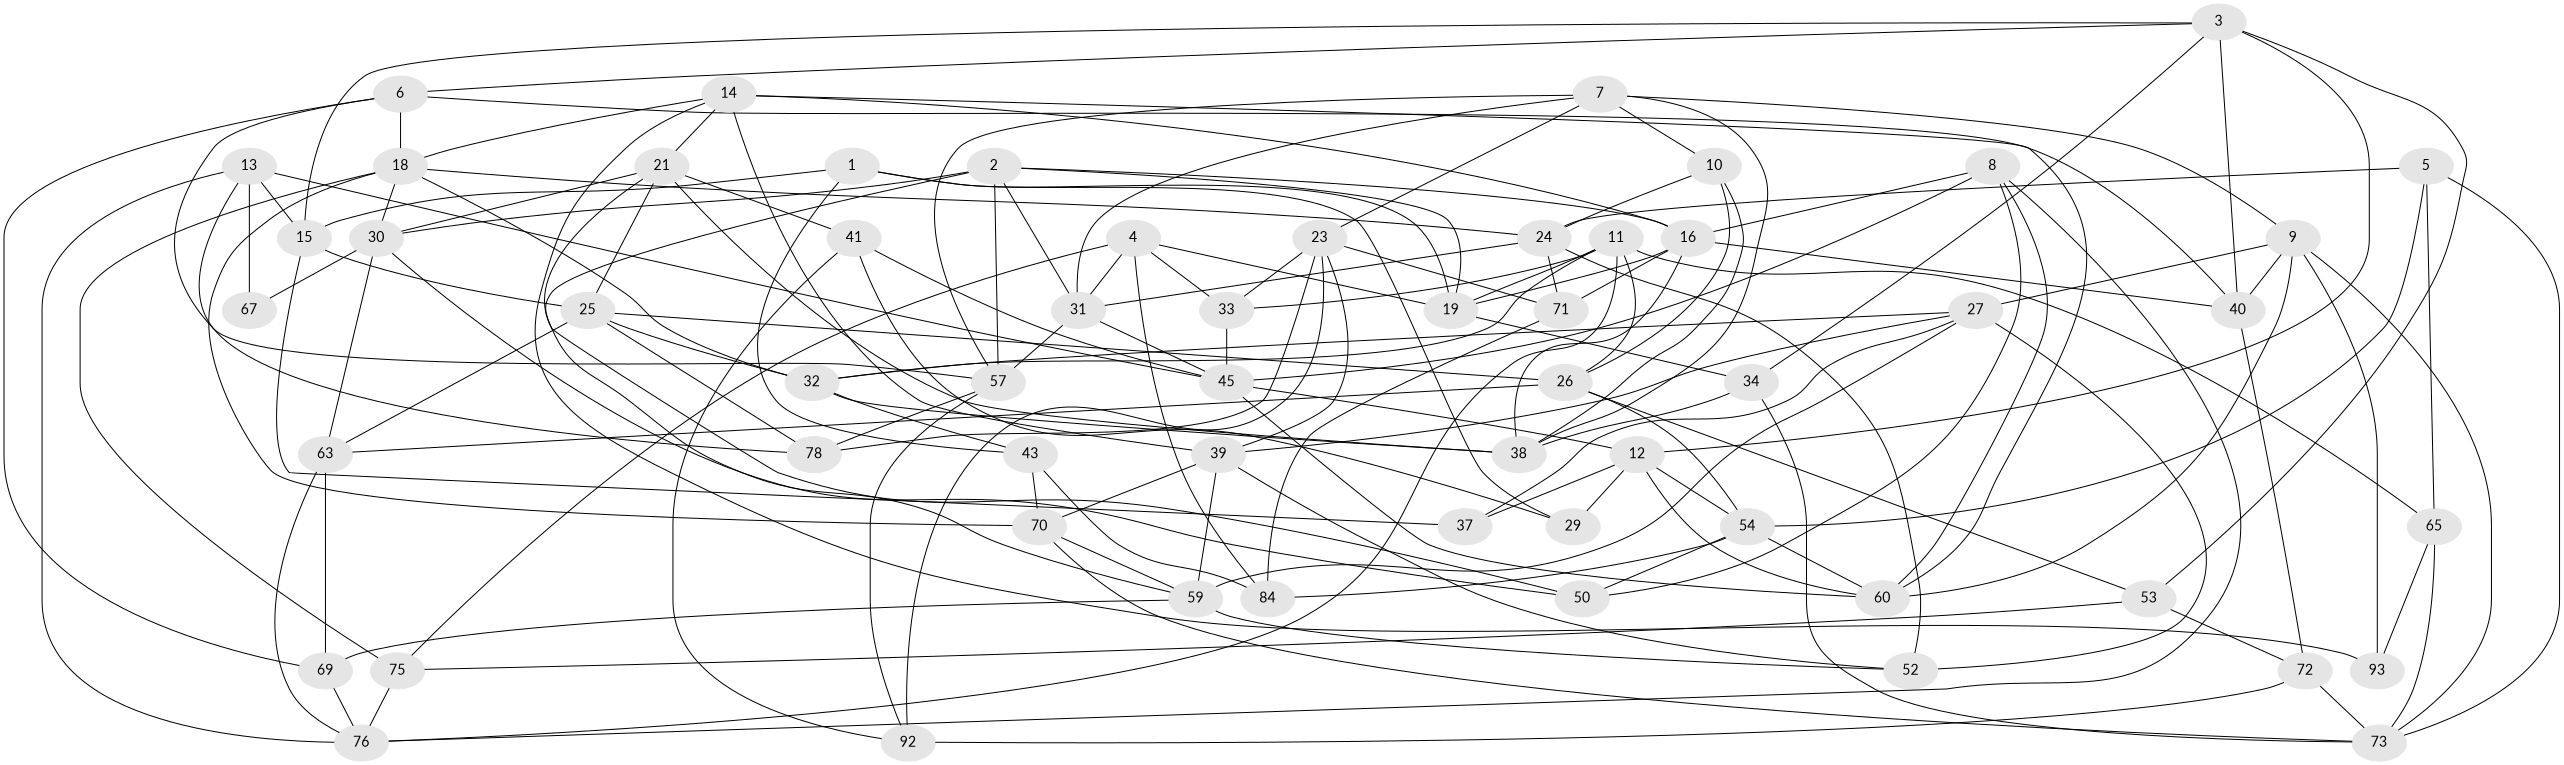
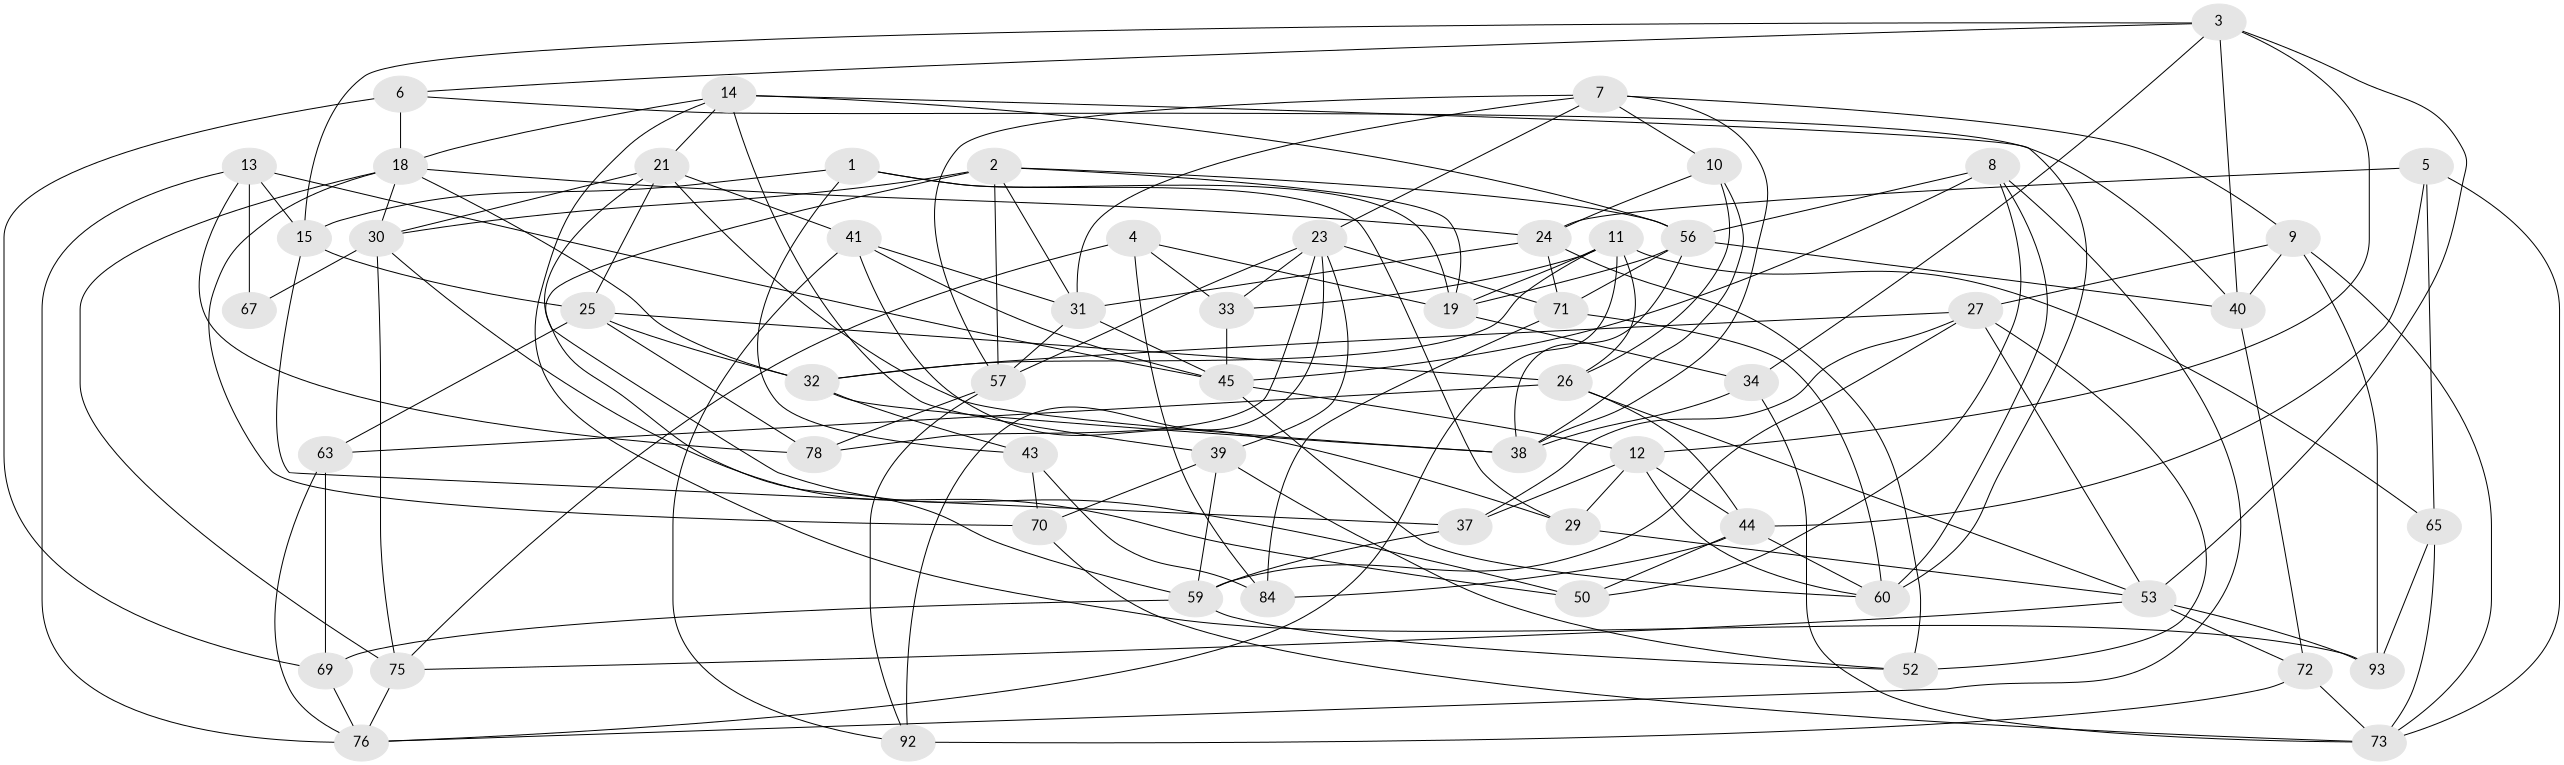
  graph {
    fontname=Lato
    node [color=gray90 fontname=Lato style=filled]
    edge [fontname=Lato]
    15 [super="+22"]
    n2 [label=37]
    25 [super="+54"]
    1
    19 [super="+56"]
    29
    43
    34
    53 [super="+58"]
    41
    84
    70
    2 [super="+17"]
-   16 [super="+49"]
+   16 [super="+49" label=56]
    30 [super="+36"]
    31 [super="+62"]
    n17 [label=59 super="+74"]
    57 [super="+89"]
    40 [super="+77"]
    38 [super="+66"]
    71
    67
    50
    63 [super="+88"]
    45 [super="+48"]
    69
    52
    78
    92
    3 [super="+80"]
    6 [super="+47"]
    12 [super="+37"]
    18 [super="+85"]
-   44 [super="+64" label=54]
+   44 [super="+64"]
    60 [super="+91"]
    73 [super="+86"]
    72
    75
    93
    4
    33
    76 [super="+90"]
    24 [super="+87"]
    5
    65
    32 [super="+46"]
    7 [super="+42"]
    9 [super="+68"]
    10
    23 [super="+55"]
    27 [super="+79"]
    26 [super="+28"]
    39 [super="+82"]
    8 [super="+59"]
    11 [super="+83"]
    13 [super="+20"]
    14 [super="+61"]
    21 [super="+81"]
    15 -- n2
    15 -- 25
-   70 -- n17
+   n2 -- n17
    25 -- 63
    25 -- 78
    25 -- 32
    25 -- 26
    1 -- 15
    1 -- 19
    1 -- 29
    1 -- 43
    19 -- 34
+   29 -- 53
    29 -- 41
    43 -- 84
    43 -- 70
    34 -- 38
    34 -- 73
    53 -- 72
    53 -- 75
+   53 -- 93
    41 -- 45
    41 -- 92
    70 -- 73
    2 -- 19
    2 -- 16
    2 -- 30
    2 -- 31
    2 -- n17
    2 -- 57
    16 -- 19
    16 -- 40
    16 -- 38
    16 -- 71
    30 -- 67
    30 -- 50
-   30 -- 63
+   30 -- 75
    31 -- 57
    31 -- 45
    n17 -- 69
    n17 -- 52
    57 -- 78
    57 -- 92
    40 -- 72
    71 -- 84
    63 -- 69
    63 -- 76
    45 -- 12
    45 -- 60
    69 -- 76
    3 -- 15
    3 -- 34
    3 -- 53
    3 -- 40
    3 -- 6
    3 -- 12
-   6 -- 57
+   23 -- 57
    6 -- 40
    6 -- 69
    6 -- 18
    12 -- n2
    12 -- 29
    12 -- 44
    12 -- 60
    18 -- 70
    18 -- 30
    18 -- 75
    18 -- 24
    18 -- 32
    44 -- 84
    44 -- 50
    44 -- 60
    72 -- 92
    72 -- 73
    75 -- 76
    4 -- 19
    4 -- 84
-   4 -- 31
+   41 -- 31
    4 -- 75
    4 -- 33
    33 -- 45
    24 -- 31
    24 -- 71
    24 -- 52
    5 -- 44
    5 -- 73
    5 -- 24
    5 -- 65
    65 -- 73
    65 -- 93
    32 -- 43
    32 -- 38
    7 -- 31
    7 -- 57
    7 -- 38
    7 -- 9
    7 -- 10
    7 -- 23
    9 -- 40
-   9 -- 60
+   71 -- 60
    9 -- 73
    9 -- 93
    9 -- 27
    10 -- 38
    10 -- 24
    10 -- 26
    23 -- 71
    23 -- 78
    23 -- 92
    23 -- 33
    23 -- 39
    27 -- n2
    27 -- n17
    27 -- 52
    27 -- 32
-   27 -- 39
+   27 -- 53
    26 -- 53
    26 -- 63
    26 -- 44
    39 -- 70
    39 -- n17
    39 -- 52
    8 -- 16
    8 -- 50
    8 -- 45
    8 -- 60
    8 -- 76
    11 -- 19
    11 -- 33
    11 -- 76
    11 -- 65
    11 -- 32
    11 -- 26
    13 -- 15
    13 -- 67
    13 -- 45
    13 -- 78
    13 -- 76
    14 -- 16
    14 -- 18
    14 -- 60
    14 -- 93
    14 -- 39
    14 -- 21
    21 -- 25
    21 -- 41
    21 -- 30
    21 -- 38
    21 -- 50
  }
